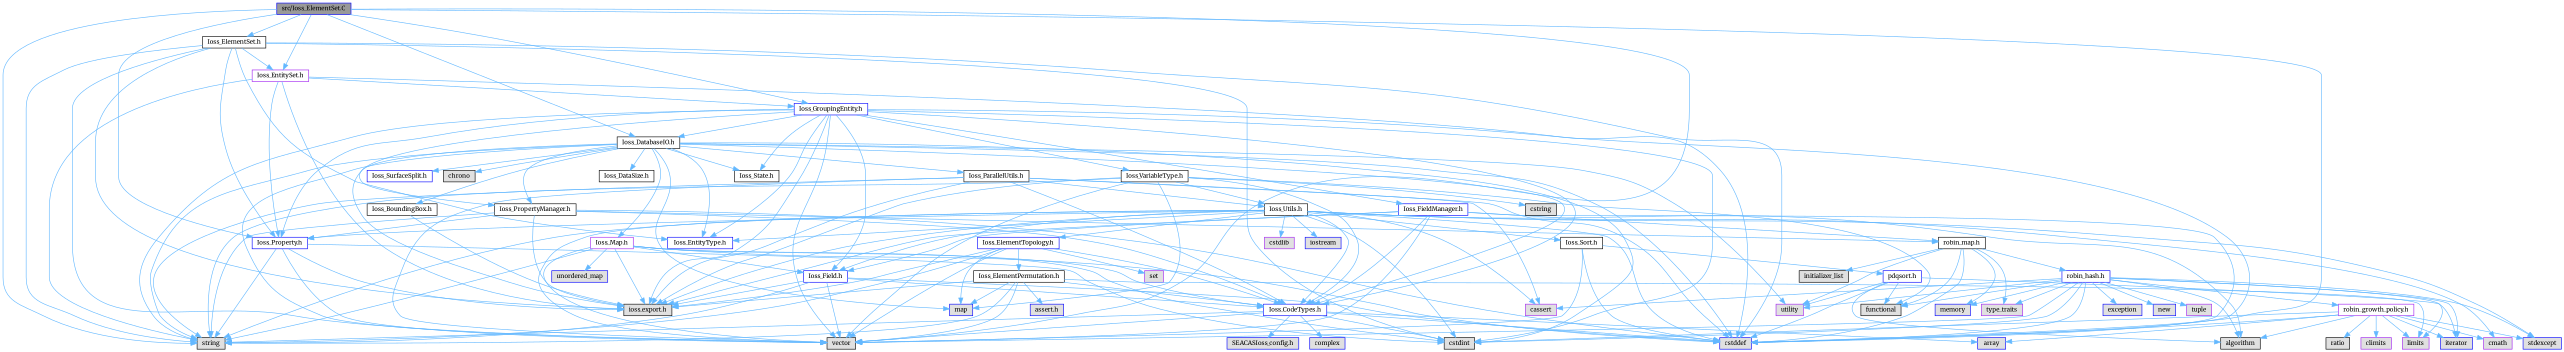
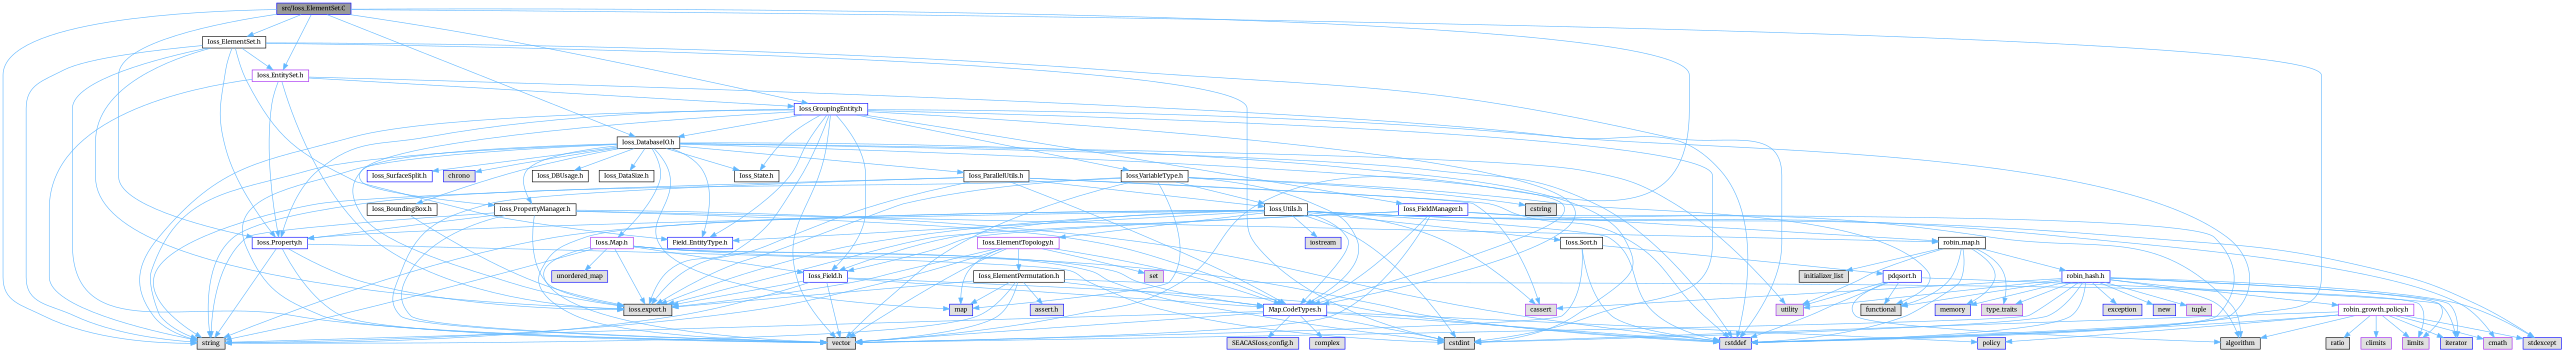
  digraph {
    fontname=Merriweather
    node [color=blue fillcolor="#E0E0E0" fontname=Merriweather fontsize=10 shape=box style=filled]
    edge [color=steelblue1 fontname=Merriweather fontsize=10 labelfontname=Helvetica labelfontsize=10 style=solid]
    n1 [fillcolor=grey60 fontcolor=black height=0.2 label="src/Ioss_ElementSet.C" width=0.4]
    n2 [color=black fillcolor=white height=0.2 label="Ioss_DatabaseIO.h" width=0.4]
    n3 [height=0.2 label=cstddef width=0.4]
    n4 [color=black height=0.2 label=string width=0.4]
    n5 [color=black height=0.2 label=vector width=0.4]
    n6 [fillcolor=white height=0.2 label="Ioss_Property.h" width=0.4]
    n7 [color=black fillcolor=white height=0.2 label="Ioss_ElementSet.h" width=0.4]
    n8 [color=purple fillcolor=white height=0.2 label="Ioss_EntitySet.h" width=0.4]
    n9 [fillcolor=white height=0.2 label="Ioss_GroupingEntity.h" width=0.4]
    n10 [color=black height=0.2 label="ioss_export.h" width=0.4]
    n11 [color=black fillcolor=white height=0.2 label="Ioss_BoundingBox.h" width=0.4]
-   n12 [fillcolor=white height=0.2 label="Ioss_CodeTypes.h" width=0.4]
+   n12 [fillcolor=white height=0.2 label="Map_CodeTypes.h" width=0.4]
    n13 [color=black height=0.2 label=cstdint width=0.4]
+   n14 [color=black fillcolor=white height=0.2 label="Ioss_DBUsage.h" width=0.4]
    n15 [color=black fillcolor=white height=0.2 label="Ioss_DataSize.h" width=0.4]
-   n16 [fillcolor=white height=0.2 label="Ioss_EntityType.h" width=0.4]
+   n16 [fillcolor=white height=0.2 label="Field_EntityType.h" width=0.4]
    n17 [color=purple fillcolor=white height=0.2 label="Ioss_Map.h" width=0.4]
    n18 [color=black fillcolor=white height=0.2 label="Ioss_ParallelUtils.h" width=0.4]
    n19 [height=0.2 label=map width=0.4]
    n20 [color=purple height=0.2 label=utility width=0.4]
    n21 [color=black fillcolor=white height=0.2 label="Ioss_PropertyManager.h" width=0.4]
    n22 [color=black fillcolor=white height=0.2 label="Ioss_State.h" width=0.4]
    n23 [fillcolor=white height=0.2 label="Ioss_SurfaceSplit.h" width=0.4]
-   n24 [color=black height=0.2 label=chrono width=0.4]
+   n24 [height=0.2 label=chrono width=0.4]
    n25 [fillcolor=white height=0.2 label="Ioss_Field.h" width=0.4]
    n26 [fillcolor=white height=0.2 label="Ioss_FieldManager.h" width=0.4]
    n27 [color=black fillcolor=white height=0.2 label="Ioss_VariableType.h" width=0.4]
-   n28 [height=0.2 label=array width=0.4]
+   n28 [height=0.2 label=policy width=0.4]
    n29 [height=0.2 label="SEACASIoss_config.h" width=0.4]
    n30 [height=0.2 label=complex width=0.4]
    n31 [height=0.2 label=unordered_map width=0.4]
    n32 [color=black fillcolor=white height=0.2 label="Ioss_Utils.h" width=0.4]
    n33 [color=purple height=0.2 label=cassert width=0.4]
    n34 [color=black fillcolor=white height=0.2 label="robin_map.h" width=0.4]
-   n35 [fillcolor=white height=0.2 label="Ioss_ElementTopology.h" width=0.4]
+   n35 [color=purple fillcolor=white height=0.2 label="Ioss_ElementTopology.h" width=0.4]
    n36 [color=black fillcolor=white height=0.2 label="Ioss_Sort.h" width=0.4]
    n37 [color=black height=0.2 label=algorithm width=0.4]
    n38 [color=purple height=0.2 label=cmath width=0.4]
-   n39 [color=purple height=0.2 label=cstdlib width=0.4]
    n40 [height=0.2 label=iostream width=0.4]
    n41 [height=0.2 label=stdexcept width=0.4]
    n42 [color=black fillcolor=white height=0.2 label="Ioss_ElementPermutation.h" width=0.4]
    n43 [color=purple height=0.2 label=set width=0.4]
    n44 [fillcolor=white height=0.2 label="pdqsort.h" width=0.4]
    n45 [height=0.2 label="assert.h" width=0.4]
    n46 [color=purple height=0.2 label=limits width=0.4]
    n47 [color=black height=0.2 label=functional width=0.4]
    n48 [height=0.2 label=iterator width=0.4]
    n49 [color=black height=0.2 label=initializer_list width=0.4]
    n50 [height=0.2 label=memory width=0.4]
    n51 [color=purple height=0.2 label=type_traits width=0.4]
    n52 [fillcolor=white height=0.2 label="robin_hash.h" width=0.4]
    n53 [height=0.2 label=exception width=0.4]
    n54 [height=0.2 label=new width=0.4]
    n55 [color=purple height=0.2 label=tuple width=0.4]
    n56 [color=purple fillcolor=white height=0.2 label="robin_growth_policy.h" width=0.4]
    n57 [color=purple height=0.2 label=climits width=0.4]
    n58 [color=black height=0.2 label=ratio width=0.4]
    n59 [color=black height=0.2 label=cstring width=0.4]
    n1 -> n2
    n1 -> n3
    n1 -> n4
    n1 -> n5
    n1 -> n6
    n1 -> n7
    n1 -> n8
    n1 -> n9
    n2 -> n3
    n2 -> n4
    n2 -> n5
    n2 -> n10
    n2 -> n11
    n2 -> n12
    n2 -> n13
+   n2 -> n14
    n2 -> n15
    n2 -> n16
    n2 -> n17
    n2 -> n18
    n2 -> n19
    n2 -> n20
    n2 -> n21
    n2 -> n22
    n2 -> n23
    n2 -> n24
    n6 -> n4
    n6 -> n5
    n6 -> n10
    n6 -> n13
    n7 -> n3
    n7 -> n4
    n7 -> n5
    n7 -> n6
    n7 -> n8
    n7 -> n10
    n7 -> n13
    n7 -> n16
    n8 -> n3
    n8 -> n4
    n8 -> n6
    n8 -> n9
    n8 -> n10
    n9 -> n2
    n9 -> n3
    n9 -> n4
    n9 -> n5
    n9 -> n6
    n9 -> n10
    n9 -> n12
    n9 -> n13
    n9 -> n16
    n9 -> n21
    n9 -> n22
    n9 -> n25
    n9 -> n26
    n9 -> n27
    n11 -> n10
    n12 -> n3
    n12 -> n4
    n12 -> n5
    n12 -> n13
    n12 -> n28
    n12 -> n29
    n12 -> n30
    n17 -> n3
    n17 -> n4
    n17 -> n5
    n17 -> n10
    n17 -> n12
    n17 -> n13
    n17 -> n25
    n17 -> n31
    n18 -> n3
    n18 -> n4
    n18 -> n5
    n18 -> n10
    n18 -> n12
    n18 -> n32
    n18 -> n33
    n21 -> n3
    n21 -> n4
+   n21 -> n5
    n21 -> n6
    n21 -> n10
    n21 -> n12
    n21 -> n34
    n25 -> n3
    n25 -> n4
    n25 -> n5
    n25 -> n10
    n25 -> n12
    n26 -> n3
    n26 -> n5
    n26 -> n10
    n26 -> n12
    n26 -> n25
    n26 -> n34
    n27 -> n4
    n27 -> n5
    n27 -> n10
    n27 -> n12
    n27 -> n19
    n27 -> n32
    n27 -> n47
    n27 -> n59
    n32 -> n3
    n32 -> n4
    n32 -> n5
    n32 -> n6
    n32 -> n10
    n32 -> n12
    n32 -> n13
    n32 -> n16
    n32 -> n25
    n32 -> n33
    n32 -> n35
    n32 -> n36
    n32 -> n37
    n32 -> n38
-   n32 -> n39
    n32 -> n40
    n32 -> n41
    n34 -> n3
    n34 -> n20
    n34 -> n47
    n34 -> n49
    n34 -> n50
    n34 -> n51
    n34 -> n52
    n35 -> n4
    n35 -> n5
    n35 -> n10
    n35 -> n12
    n35 -> n19
    n35 -> n42
    n35 -> n43
    n36 -> n3
    n36 -> n5
    n36 -> n44
    n42 -> n4
    n42 -> n5
    n42 -> n10
    n42 -> n12
    n42 -> n19
    n42 -> n45
    n42 -> n46
    n44 -> n3
    n44 -> n20
    n44 -> n37
    n44 -> n47
    n44 -> n48
    n52 -> n3
    n52 -> n5
    n52 -> n13
    n52 -> n20
    n52 -> n33
    n52 -> n37
    n52 -> n41
    n52 -> n46
    n52 -> n47
    n52 -> n48
    n52 -> n50
    n52 -> n51
    n52 -> n53
    n52 -> n54
    n52 -> n55
    n52 -> n56
    n56 -> n3
    n56 -> n13
    n56 -> n28
    n56 -> n37
    n56 -> n38
    n56 -> n41
    n56 -> n46
    n56 -> n48
    n56 -> n57
    n56 -> n58
  }
